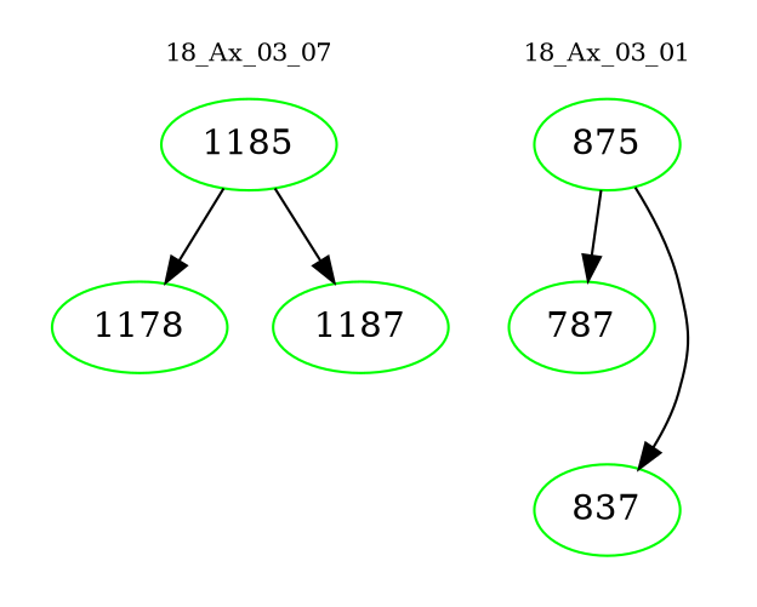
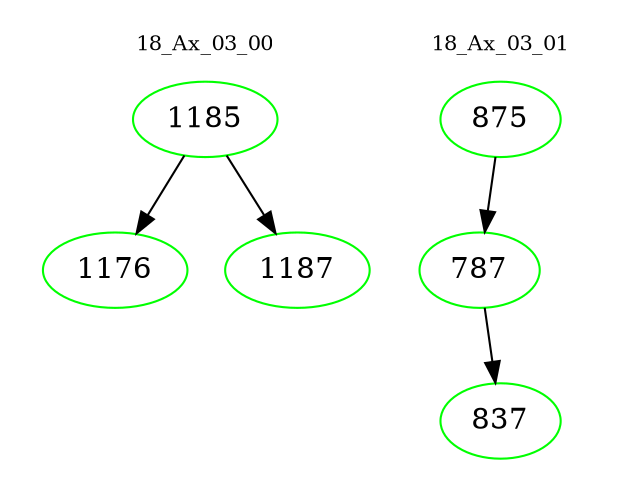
  digraph {
    node [color=green]
    edge [color=black]
    n1 [label=1185]
-   n2 [label=1178]
+   n2 [label=1176]
    n3 [label=1187]
    n4 [label=875]
    n5 [label=787]
    n6 [label=837]
    subgraph cluster_1 {
      color=white
      fontsize=10
-     label="18_Ax_03_07"
+     label="18_Ax_03_00"
      n1
      n2
      n3
    }
    subgraph cluster_2 {
      color=white
      fontsize=10
      label="18_Ax_03_01"
      n4
      n5
      n6
    }
    n1 -> n2
    n1 -> n3
    n4 -> n5
-   n4 -> n6
+   n5 -> n6
  }
